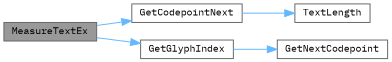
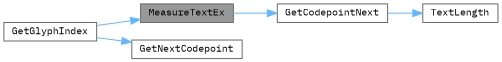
  digraph {
    fontname="IBM Plex Mono"
    rankdir=LR
    node [color=grey40 fillcolor=white fontname="IBM Plex Mono" fontsize=10 shape=box style=filled]
    edge [color=steelblue1 fontname="IBM Plex Mono" fontsize=10 labelfontname=Helvetica labelfontsize=10 style=solid]
    n1 [color=gray40 fillcolor=grey60 fontcolor=black height=0.2 label=MeasureTextEx width=0.4]
    n2 [height=0.2 label=GetCodepointNext width=0.4]
    n3 [height=0.2 label=GetGlyphIndex width=0.4]
    n4 [height=0.2 label=TextLength width=0.4]
    n5 [height=0.2 label=GetNextCodepoint width=0.4]
    n1 -> n2
-   n1 -> n3
+   n3 -> n1
    n2 -> n4
    n3 -> n5
  }
